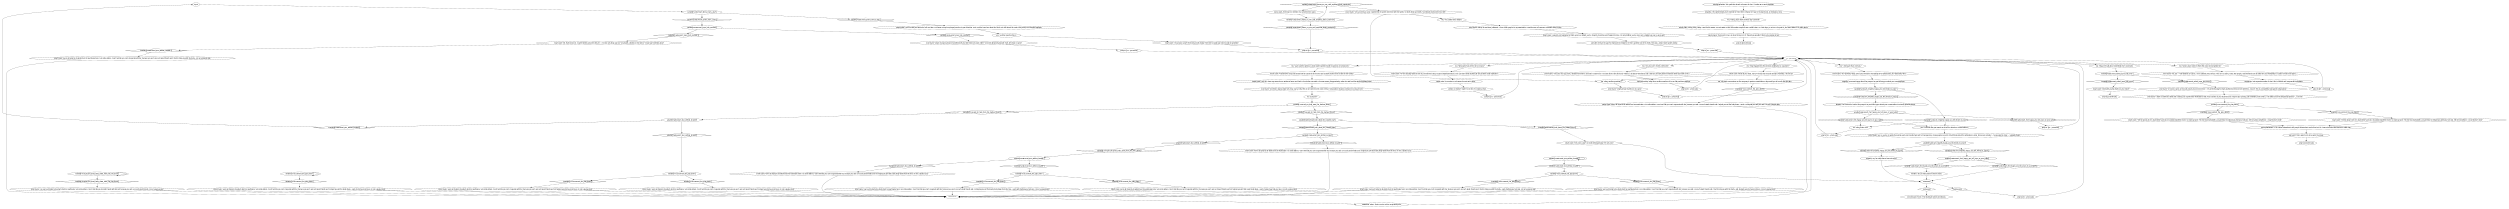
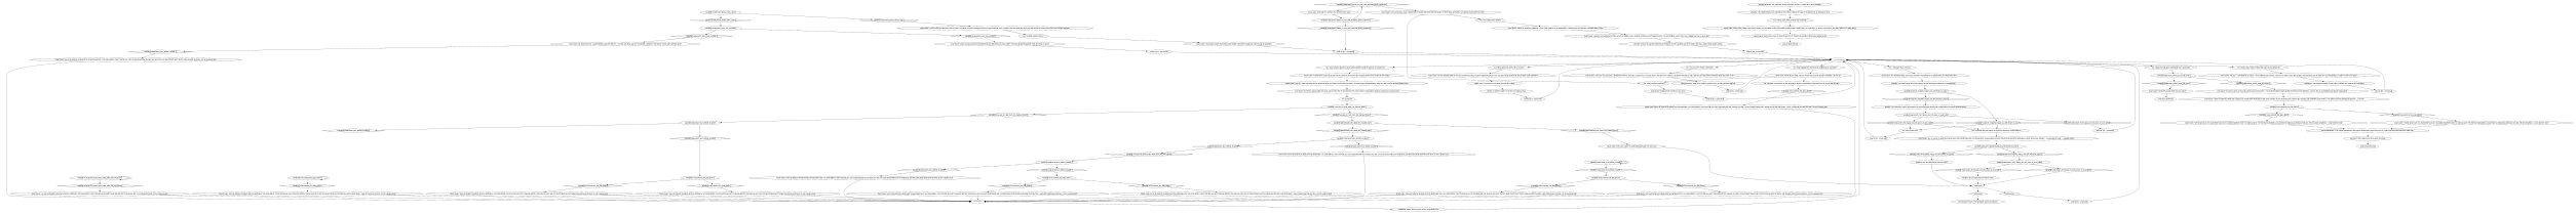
  digraph {
    fontname="Fira Sans"
    node [fontname="Fira Sans"]
    edge [fontname="Fira Sans"]
-   n1 [label=input]
    n2 [label="Variable[\"cargo.evrart_gonna_start_a_war\"]"]
    n3 [label="Variable[\"cargo.evrart_gonna_start_a_war\"]" shape=diamond]
    n4 [label="!(Variable[\"cargo.evrart_gonna_start_a_war\"])" shape=diamond]
    n5 [label="Evrart Claire: \"Yes, we're all trying to do what's best for Martinaise.\" His smile widens. \"Don't feel like you shouldn't work with her just because you and I are such good friends. I'm not a jealous guy.\""]
    n6 [label="Untitled hub"]
    n7 [label="Suggestion: Whoa... that's so nice of him. Suspiciously nice."]
    n8 [label="Variable[\"cargo.evrart_gun_getting_located\"]"]
    n9 [label="Variable[\"cargo.evrart_gun_getting_located\"]" shape=diamond]
    n10 [label="Variable[\"TASK.confront_the_pigs_done\"]"]
    n11 [label="Variable[\"TASK.confront_the_pigs_done\"]" shape=diamond]
    n12 [label="!(Variable[\"TASK.confront_the_pigs_done\"])" shape=diamond]
    n13 [label="!(Variable[\"cargo.evrart_gun_getting_located\"])" shape=diamond]
    n14 [label="Evrart Claire: \"We're all trying to do what's best for Martinaise here.\" His smile widens. \"Don't feel like you can't cooperate with her, because you and I are such good friends and I tried to help you with the body... I'm not a jealous guy.\""]
    n15 [label="Evrart Claire: \"One thing I wanna make very clear, Harry, is that this is not some kind of Union *versus* Corporation situation. Everyone is just pals here.\""]
    n16 [label="You: \"Just pals?\""]
    n17 [label="Variable[\"TASK.ask_for_help_from_the_harbour_done\"]"]
    n18 [label="Drama: Wait... there was no mention of a casserole from Joyce."]
    n19 [label="Variable[\"cargo.evrart_drama_no_one_said_anything_about_casserole\"]"]
    n20 [label="Variable[\"cargo.evrart_drama_no_one_said_anything_about_casserole\"]" shape=diamond]
    n21 [label="!(Variable[\"cargo.evrart_drama_no_one_said_anything_about_casserole\"])" shape=diamond]
    n22 [label="You: \"Funny, Joyce didn't mention any casserole.\""]
    n23 [label="Evrart Claire: \"Harry, Harry, Harry!\" He flicks his fingers. \"Do not fixate on this little matter. Maybe it was a rabbit stew... or a hair dryer, or an iron. The point is, her heart wasn't in it. Mine *was*.\""]
    n24 [label="Inland Empire: That much is true. His heart *truly* is in it. Though you wouldn't think so by looking at him."]
    n25 [label="Jump to: [E's - JOYCEHUB]"]
    n26 [label="E's - JOYCEHUB"]
    n27 [label="You: \"Joyce said the previous Union leader vanished under suspicious circumstances.\""]
    n28 [label="You: \"What happened to the previous negotiator, Mr. Gaumont?\""]
    n29 [label="You: \"Evrart, Joyce seems to think the Union is low-balling her.\""]
    n30 [label="You: \"Okay, let's talk about something else.\" (Conclude.)"]
    n31 [label="You: \"Are you sure? I find it a little odd.\""]
    n32 [label="You: \"I told Joyce that I met you.\""]
    n33 [label="You: \"Why haven't you let her in to see you?\""]
    n34 [label="Evrart Claire: \"Very cool, Harry.\" He nods enthusiastically. \"It's very cool.\""]
    n35 [label="IsKimHere()"]
    n36 [label="IsKimHere()" shape=diamond]
    n37 [label="!(IsKimHere())" shape=diamond]
    n38 [label="Variable[\"TASK.get_the_dead_body_down_from_the_tree_done\"]"]
    n39 [label="Variable[\"TASK.get_the_dead_body_down_from_the_tree_done\"]" shape=diamond]
    n40 [label="!(Variable[\"TASK.get_the_dead_body_down_from_the_tree_done\"])" shape=diamond]
    n41 [label="Variable[\"cargo.evrart_gun_getting_located\"]"]
    n42 [label="Variable[\"cargo.evrart_gun_getting_located\"]" shape=diamond]
    n43 [label="!(Variable[\"cargo.evrart_gun_getting_located\"])" shape=diamond]
    n44 [label="Variable[\"TASK.confront_the_pigs_done\"]"]
    n45 [label="Variable[\"TASK.confront_the_pigs_done\"]" shape=diamond]
    n46 [label="Evrart Claire: \"We're all trying to do what's best for Martinaise.\" His smile widens. \"Don't feel like you can't cooperate with her, because you and I are such good friends and I helped you get the body down... *and* to find your lost gun. I'm not a jealous guy.\""]
    n47 [label="!(Variable[\"TASK.confront_the_pigs_done\"])" shape=diamond]
    n48 [label="Evrart Claire: \"We're all trying to do what's best for Martinaise.\" His smile widens. \"Don't feel like you can't cooperate with her, because you and I are such good friends and I helped you get the body down... *and* I'm helping you find your gun. I'm not a jealous guy.\""]
    n49 [label="Evrart Claire: \"He's an old man, Harry. I wanted him to spend more time with his family.\" He looks down and sighs. \"God knows how long he's got left.\""]
    n50 [label="You: \"Okay, another question?\""]
    n51 [label="You: \"You called him a midget.\""]
    n52 [label="Evrart Claire: \"Empty all your barrels on me, Harry.\""]
    n53 [label="Evrart Claire: \"Harry!\" he exclaims, indignant. \"I have *little people* in my organization. I would never call someone a midget. What is this?\""]
    n54 [label="You: \"Another question then?\""]
    n55 [label="Evrart Claire: \"Yes, please, Harry!\" The big man nods slowly. \"Feel free to speak your mind or ask me anything.\""]
    n56 [label="Jump to: [E's - JOYCEHUB]"]
    n57 [label="Jump to: [EVRARTHUB]"]
    n58 [label="Conceptualization: This particular brand of humour he has... it makes for a fine distraction."]
    n59 [label="Empathy: If it's spilled blood you're looking for then there certainly isn't any in his expression, or demeanour now."]
    n60 [label="Evrart Claire: \"*Vanished*?! Harry, the woman left her casserole in the oven and couldn't make it here in time for the voting.\""]
    n61 [label="Evrart Claire: \"'Oh, did I leave my casserole on? Better go home and check. The election can wait!'\" The man frowns, disapprovingly. \"When she got back the whole thing was over.\""]
    n62 [label="Evrart Claire: \"*If* she actually wants to see me, she will find a way. Any good negotiator would. And I just don't have anything to discuss with a bad negotiator.\""]
    n63 [label="Savoir Faire: It's a fortress. He knows she can't get in here."]
    n64 [label="Volition: He doesn't *want* to see her. It's simple as that."]
    n65 [label="Kim Kitsuragi: \"Hmh...\" The lieutenant seems incredulous."]
    n66 [label="Variable[\"TASK.confront_the_pigs_done\"]"]
    n67 [label="Evrart Claire: \"We're all trying to do what's best for Martinaise here.\" His smile widens. \"Don't feel like you can't cooperate with her, because you and I are such good friends and I'm helping you get that nasty body down from the tree. I'm not a jealous guy.\""]
    n68 [label="Variable[\"TASK.confront_the_pigs_done\"]" shape=diamond]
    n69 [label="!(Variable[\"TASK.confront_the_pigs_done\"])" shape=diamond]
    n70 [label="Variable[\"cargo.rart_empathy_happy_you_tell_things_to_joyce\"]"]
    n71 [label="Variable[\"cargo.rart_empathy_happy_you_tell_things_to_joyce\"]" shape=diamond]
    n72 [label="!(Variable[\"cargo.rart_empathy_happy_you_tell_things_to_joyce\"])" shape=diamond]
    n73 [label="Empathy: Yes, he really doesn't seem to mind."]
    n74 [label="Variable[\"cargo.evrart_rhet_happy_you_tell_joyce_of_your_talks\"]"]
    n75 [label="Variable[\"cargo.evrart_rhet_happy_you_tell_joyce_of_your_talks\"]" shape=diamond]
    n76 [label="!(Variable[\"cargo.evrart_rhet_happy_you_tell_joyce_of_your_talks\"])" shape=diamond]
    n77 [label="Evrart Claire: \"Honestly, I'm beginning to think *you're* a midget, Harry.\" Abruptly, he smiles and changes his tone. \"I'm only kidding, Harry. You're not a midget. No one is. We're pals.\""]
    n78 [label="Half Light: It's hard to say if he really lost his temper or if this is another one of his tricks. This man... almost never angers visibly."]
    n79 [label="Jump to: [E's - JOYCEHUB]"]
    n80 [label="Variable[\"cargo.evrart_gun_getting_located\"]"]
    n81 [label="Variable[\"cargo.evrart_gun_getting_located\"]" shape=diamond]
    n82 [label="!(Variable[\"cargo.evrart_gun_getting_located\"])" shape=diamond]
    n83 [label="Variable[\"TASK.confront_the_pigs_done\"]"]
    n84 [label="Variable[\"TASK.confront_the_pigs_done\"]" shape=diamond]
    n85 [label="!(Variable[\"TASK.confront_the_pigs_done\"])" shape=diamond]
    n86 [label="Evrart Claire: \"Oh, that's very nice. I haven't gotten around to her yet -- I'm very, very busy, you see.\" He adjusts a button on his sleeve. \"I hope you're getting along.\""]
    n87 [label="Jump to: [E's - JOYCEHUB]"]
    n88 [label="Jump to: [E's - JOYCEHUB]"]
    n89 [label="You: \"Okay, that's cool.\""]
    n90 [label="Variable[\"TASK.ask_for_help_from_the_harbour_done\"]" shape=diamond]
    n91 [label="!(Variable[\"TASK.ask_for_help_from_the_harbour_done\"])" shape=diamond]
    n92 [label="Variable[\"gates.mhead_took_down_the_hanged_man\"]"]
    n93 [label="Variable[\"gates.mhead_took_down_the_hanged_man\"]" shape=diamond]
    n94 [label="!(Variable[\"gates.mhead_took_down_the_hanged_man\"])" shape=diamond]
    n95 [label="Evrart Claire: \"We're all trying to do what's best for Martinaise here.\" His smile widens. \"Don't feel like you can't cooperate with her, because you and I are such good friends and I tried to help you with the body... and *helped* you find your lost gun. I'm not a jealous guy.\""]
    n96 [label="Evrart Claire: \"We're all trying to do what's best for Martinaise here.\" His smile widens. \"Don't feel like you can't cooperate with her, because you and I are such good friends and I tried to help you with the body... *and* finding your lost gun. I'm not a jealous guy.\""]
    n97 [label="Evrart Claire: \"What do you mean, Harry?\" The big man sounds annoyed. \"Nothing. I let him go.\""]
    n98 [label="You: \"He made concessions for the company in previous negotiations. Why would you let an ally like that go?\""]
    n99 [label="Jump to: [E's - JOYCEHUB]"]
    n100 [label="Composure: His expression makes it clear: this is childish and irresponsible behaviour."]
    n101 [label="Jump to: [E's - JOYCEHUB]"]
    n102 [label="Jump to: [E's - JOYCEHUB]"]
    n103 [label="Evrart Claire: \"Tell her about *all* of it. My brother's picture, my singing swordfish clock.\" He looks around. \"Tell her how overweight I am and how I've helped you with your lost gun. Tell her everything -- Evrart doesn't mind.\""]
    n104 [label="Conceptualization: It *is* rather interesting to tell people things about each other isn't it? It was nice telling him about her right now..."]
    n105 [label="Half Light: This is weird. Not *nice* weird, but okay."]
    n106 [label="Evrart Claire: \"Great! You wanna bounce something off your old friend, Mr. Claire, right?\" He seems genuinely pleased. \"Well, let's hear it, Harry!\""]
    n107 [label="Jump to: [E's - JOYCEHUB]"]
    n108 [label="Evrart Claire: \"Yes, yes -- *low-balling*. Of course...\" He's suddenly very serious. \"This isn't a casino, Harry. Real people, real livelihoods are at stake here. But everything's a casino for those rich types...\""]
    n109 [label="Evrart Claire: \"Of course, Harry. Let me just assure you one more time -- it's perfectly okay to share anything we discuss here with this... *Joyce*. This is a completely transparent organization.\""]
    n110 [label="Evrart Claire: \"I have no interest in what she is doing, but I myself have *nothing* to hide. Your business is your business and I respect your privacy. Just remember, none of this...\" He makes an all-encompassing gesture. \"... is secret.\""]
    n111 [label="Variable[\"TASK.confront_the_pigs_done\"]"]
    n112 [label="Variable[\"cargo.evrart_gun_getting_located\"]"]
    n113 [label="Variable[\"cargo.evrart_gun_getting_located\"]" shape=diamond]
    n114 [label="!(Variable[\"cargo.evrart_gun_getting_located\"])" shape=diamond]
    n115 [label="Evrart Claire: \"We're all trying to do what's best for Martinaise.\" His smile widens. \"Don't feel like you can't cooperate with her, because you and I are such good friends and I helped you get that nasty body down from the tree. I'm not a jealous guy.\""]
    n116 [label="Jump to: [E's - JOYCEHUB]"]
    n117 [label="Evrart Claire: \"Absolutely, Harry! What's on your mind?\""]
    n118 [label="Jump to: [EVRARTHUB]"]
    n119 [label="Evrart Claire: \"We're all trying to do what's best for Martinaise here.\" His smile widens. \"Don't feel like you can't cooperate with her, because you and I are such good friends and I'm helping you get that nasty body down from the tree... *and* with finding your lost gun. I'm not a jealous guy.\""]
    n120 [label="You: \"It sounds like you *want* me to tell her about our conversations.\""]
    n121 [label="Evrart Claire: \"No, no, Harry. I'm perfectly neutral *and* one hundred percent for transparency. I know people say a lot of bad things about the Débardeurs Union, but we are actually,\" -- he squeaks his chair -- \"squeaky clean.\""]
    n122 [label="Rhetoric: Yes, he really doesn't seem to mind."]
    n123 [label="Electrochemistry: Okay then. Positive emotions it is! You like positive emotions."]
    n124 [label="Evrart Claire: \"We're all trying to do what's best for Martinaise here.\" His smile widens. \"Don't feel like you can't cooperate with her, because you and I are such good friends and I'm helping you get that nasty body down... *and* I helped you find your gun. I'm not a jealous guy.\""]
    n125 [label="Variable[\"cargo.rart_empathy_happy_you_tell_things_to_joyce\"]"]
    n126 [label="Variable[\"cargo.rart_empathy_happy_you_tell_things_to_joyce\"]" shape=diamond]
    n127 [label="!(Variable[\"cargo.rart_empathy_happy_you_tell_things_to_joyce\"])" shape=diamond]
    n128 [label="Rhetoric: You cannot but notice the prospect of you telling Joyce about your conversations is actually pleasing Evrart."]
    n129 [label="Variable[\"cargo.evrart_rhet_happy_you_tell_joyce_of_your_talks\"]"]
    n130 [label="Variable[\"cargo.evrart_exited_joyce_hub_once\"]"]
    n131 [label="Evrart Claire: \"I'm just a nice guy, Harry. I wouldn't be where I am now if I wasn't nice.\" He slams his fist into his hand. \"Politics is all about *emotions*, and I want you to have positive emotions when you think of me.\""]
    n132 [label="Evrart Claire: \"It's *perfectly* okay. Even if you've told her everything we've talked about, it's *absolutely* fine.\""]
    n133 [label="Variable[\"cargo.evrart_exited_joyce_hub_once\"]" shape=diamond]
    n134 [label="!(Variable[\"cargo.evrart_exited_joyce_hub_once\"])" shape=diamond]
    n135 [label="Variable[\"cargo.evrart_rhet_happy_you_tell_joyce_of_your_talks\"]" shape=diamond]
    n136 [label="!(Variable[\"cargo.evrart_rhet_happy_you_tell_joyce_of_your_talks\"])" shape=diamond]
    n137 [label="Evrart Claire: \"We're all trying to do what's best for Martinaise.\" His smile widens. \"Don't feel like you can't cooperate with her, because you and I are such good friends and I helped you find your lost gun. I'm not a jealous guy.\""]
    n138 [label="Evrart Claire: \"We're all trying to do what's best for Martinaise.\" His smile widens. \"Don't feel like you can't cooperate with her, because you and I are such good friends and I'm helping you find your lost gun. I'm not a jealous guy.\""]
    n139 [label="Variable[\"cargo.evrart_joyce_hub_reached\"]"]
    n140 [label="Variable[\"cargo.evrart_joyce_hub_reached\"]" shape=diamond]
    n141 [label="!(Variable[\"cargo.evrart_joyce_hub_reached\"])" shape=diamond]
    n142 [label="Empathy: He seems happy about the prospect of you telling Joyce about your conversations."]
    n143 [label="Evrart Claire: \"And I'm sure you two had a hell of a time.\" He throws a couple of playful punches in your direction. \"But I couldn't care less about the bitch. Let's talk about the *real* stuff, Harry. The stuff that matters.\""]
    n144 [label="Jump to: [EVRARTHUB]"]
    n145 [label="Evrart Claire: \"Tell her about all of it. My brother's picture, my singing swordfish clock.\" He looks around. \"Tell her how overweight I am and how I'm helping you find your lost gun. Tell her about everything -- Evrart doesn't mind.\""]
    n146 [label="Variable[\"TASK.confront_the_pigs_done\"]" shape=diamond]
    n147 [label="!(Variable[\"TASK.confront_the_pigs_done\"])" shape=diamond]
-   n1 -> n2
    n2 -> n3
    n2 -> n4
    n3 -> n143
    n4 -> n139
    n5 -> n6
    n6 -> n7
    n7 -> n26
    n8 -> n8
    n8 -> n9
    n9 -> n10
    n10 -> n11
    n10 -> n12
    n11 -> n95
    n12 -> n96
    n13 -> n14
    n14 -> n6
    n15 -> n16
    n16 -> n17
    n17 -> n90
    n17 -> n91
    n18 -> n19
    n19 -> n20
    n19 -> n21
    n20 -> n18
    n20 -> n49
    n21 -> n56
    n22 -> n23
    n23 -> n24
    n24 -> n57
    n25 -> n26
    n26 -> n27
    n26 -> n28
    n26 -> n29
    n26 -> n30
    n26 -> n31
    n26 -> n32
    n26 -> n33
    n27 -> n60
    n28 -> n97
    n29 -> n108
    n30 -> n130
    n31 -> n131
    n32 -> n132
    n33 -> n62
    n34 -> n35
    n35 -> n36
    n35 -> n37
    n36 -> n65
    n37 -> n87
    n38 -> n38
    n38 -> n39
    n39 -> n5
    n40 -> n41
    n41 -> n42
    n41 -> n43
    n42 -> n66
    n43 -> n67
    n44 -> n44
    n44 -> n45
    n45 -> n46
    n46 -> n6
    n47 -> n48
    n48 -> n6
    n49 -> n50
    n49 -> n51
    n50 -> n52
    n51 -> n53
    n52 -> n88
    n53 -> n77
    n54 -> n55
    n55 -> n56
    n56 -> n26
    n58 -> n59
    n59 -> n22
    n60 -> n61
    n61 -> n15
    n62 -> n63
    n63 -> n64
    n64 -> n102
    n66 -> n68
    n66 -> n69
    n67 -> n6
    n68 -> n124
    n69 -> n119
    n70 -> n71
    n70 -> n72
    n71 -> n73
    n72 -> n74
    n73 -> n35
    n74 -> n75
    n74 -> n76
    n75 -> n122
    n76 -> n35
    n77 -> n78
    n78 -> n79
    n79 -> n26
    n80 -> n81
    n80 -> n82
    n81 -> n83
-   n82 -> n1
    n83 -> n84
    n83 -> n85
    n84 -> n137
    n85 -> n138
    n86 -> n13
    n87 -> n26
    n88 -> n26
    n89 -> n25
    n90 -> n92
    n91 -> n80
    n92 -> n93
    n92 -> n94
    n93 -> n112
    n94 -> n34
    n95 -> n6
    n96 -> n6
    n97 -> n50
    n97 -> n98
    n98 -> n47
    n99 -> n26
    n100 -> n101
    n101 -> n26
    n102 -> n26
    n103 -> n104
    n104 -> n105
    n105 -> n144
    n106 -> n107
    n107 -> n26
    n108 -> n100
    n109 -> n110
    n110 -> n111
    n111 -> n146
    n111 -> n147
    n112 -> n113
    n112 -> n114
    n113 -> n40
    n114 -> n115
    n115 -> n6
    n116 -> n26
    n117 -> n118
    n119 -> n6
    n120 -> n121
    n121 -> n70
    n122 -> n35
    n123 -> n99
    n124 -> n6
    n125 -> n126
    n125 -> n127
    n126 -> n89
    n126 -> n120
    n127 -> n128
    n128 -> n129
    n129 -> n135
    n129 -> n136
    n130 -> n133
    n130 -> n134
    n131 -> n123
    n132 -> n142
    n133 -> n117
    n134 -> n109
    n135 -> n89
    n135 -> n120
    n136 -> n116
    n137 -> n6
    n138 -> n6
    n139 -> n140
    n139 -> n141
    n140 -> n106
    n141 -> n86
    n142 -> n125
    n143 -> n54
    n145 -> n104
    n146 -> n103
    n147 -> n145
  }
